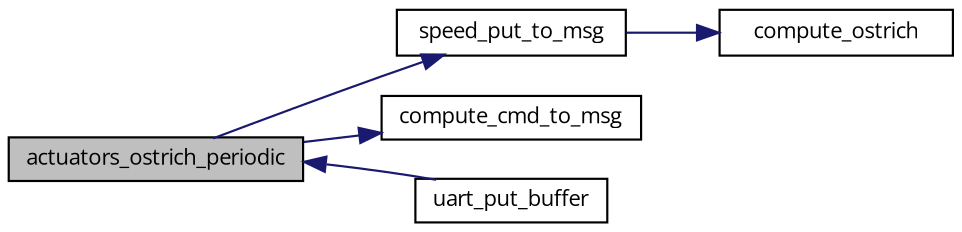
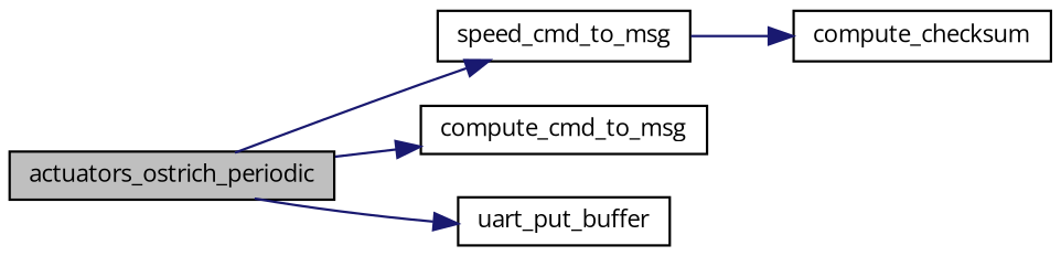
  digraph {
    fontname="Open Sans"
    rankdir=LR
    node [color=black fillcolor=white fontname="Open Sans" fontsize=10 shape=record style=filled]
    edge [color=midnightblue fontname="Open Sans" fontsize=10 labelfontname=FreeSans labelfontsize=10 style=solid]
    n1 [fillcolor=grey75 fontcolor=black height=0.2 label=actuators_ostrich_periodic width=0.4]
-   n2 [height=0.2 label=speed_put_to_msg width=0.4]
+   n2 [height=0.2 label=speed_cmd_to_msg width=0.4]
    n3 [height=0.2 label=compute_cmd_to_msg width=0.4]
    n4 [height=0.2 label=uart_put_buffer width=0.4]
-   n5 [height=0.2 label=compute_ostrich width=0.4]
+   n5 [height=0.2 label=compute_checksum width=0.4]
    n1 -> n2
    n1 -> n3
-   n4 -> n1
+   n1 -> n4
    n2 -> n5
  }
